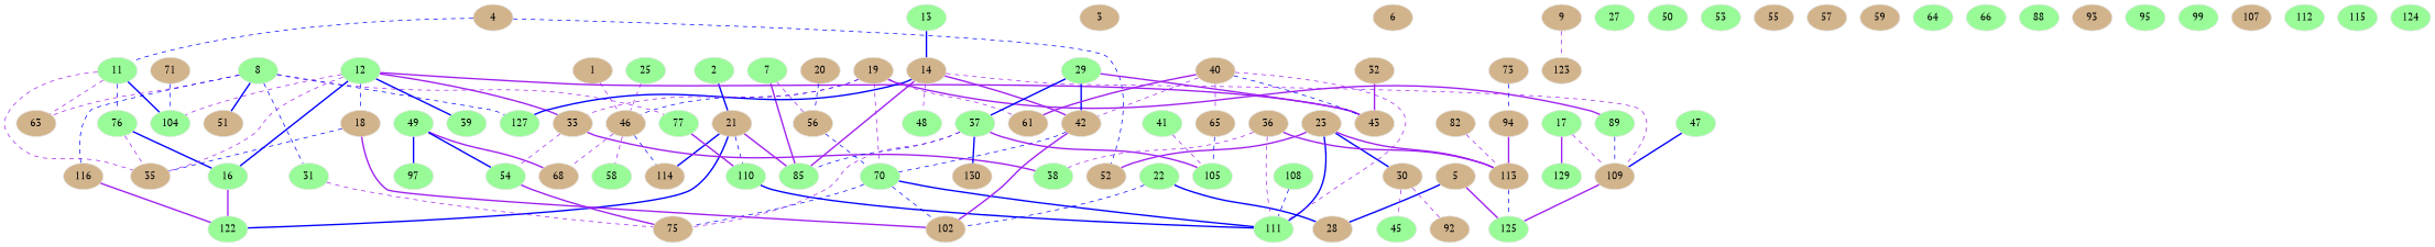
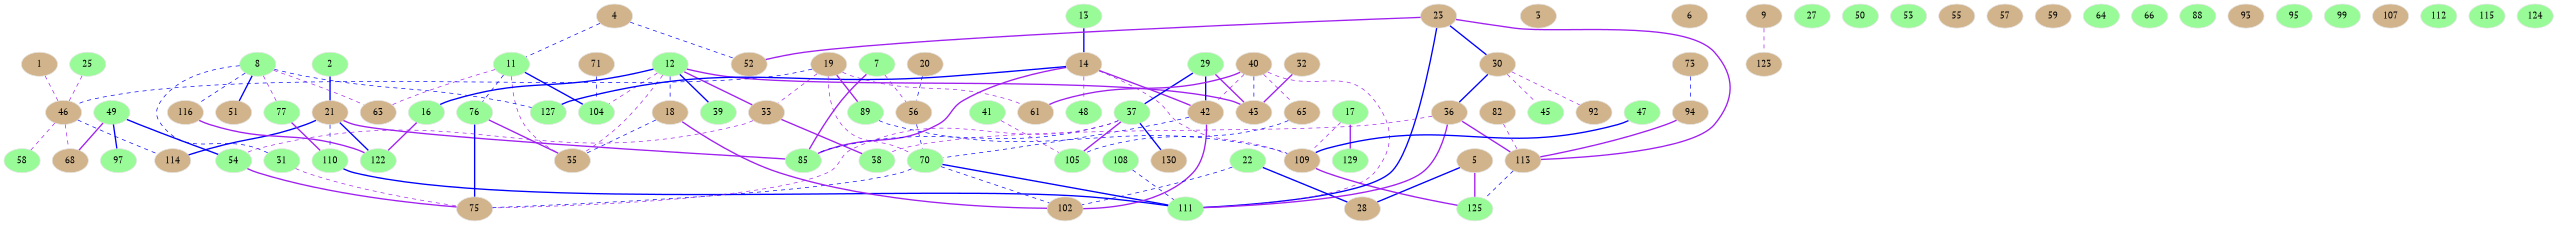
  graph {
    fontname="PT Serif"
    node [color=gray90 fillcolor=palegreen fontname="PT Serif" style=filled]
    edge [color=purple fontname="PT Serif" style=dashed]
    46 [fillcolor=tan super="+76"]
    114 [fillcolor=tan]
    58
    68 [fillcolor=tan]
    1 [fillcolor=tan]
    21 [fillcolor=tan super="+128"]
    85 [super="+96"]
    122
    110
    2
    3 [fillcolor=tan]
    11 [super="+78"]
    63 [fillcolor=tan]
    n14 [label=76]
    35 [fillcolor=tan super="+100"]
    104 [super="+118"]
    4 [fillcolor=tan]
    52 [fillcolor=tan super="+101"]
    5 [fillcolor=tan super="+10"]
    28 [fillcolor=tan]
    125
    6 [fillcolor=tan]
    7 [super="+84"]
    56 [fillcolor=tan]
    70 [super="+80"]
    8 [super="+15"]
    31 [super="+62"]
    51 [fillcolor=tan]
    77 [super="+87"]
    116 [fillcolor=tan]
    127
    75 [fillcolor=tan super="+117"]
    9 [fillcolor=tan super="+34"]
    123 [fillcolor=tan]
    12 [super="+67"]
    16
    18 [fillcolor=tan]
    33 [fillcolor=tan super="+98"]
    39
    43 [fillcolor=tan super="+91"]
    102 [fillcolor=tan super="+103"]
    38
    54
    13 [super="+60"]
    14 [fillcolor=tan super="+120"]
    42 [fillcolor=tan super="+86"]
    48
    109 [fillcolor=tan]
    17 [super="+72"]
    129
    19 [fillcolor=tan super="+74"]
    61 [fillcolor=tan]
    89
    111 [super="+126"]
    20 [fillcolor=tan super="+44"]
    22 [super="+119"]
    23 [fillcolor=tan super="+24"]
    30 [fillcolor=tan]
    113 [fillcolor=tan]
    36 [fillcolor=tan super="+69"]
    45 [super="+81"]
    92 [fillcolor=tan]
    25
    27
    29 [super="+121"]
    37 [super="+83"]
    105
    130 [fillcolor=tan]
    32 [fillcolor=tan]
    40 [fillcolor=tan super="+79"]
    65 [fillcolor=tan]
    41
    47
    49 [super="+106"]
    97
    50
    53
    55 [fillcolor=tan]
    57 [fillcolor=tan]
    59 [fillcolor=tan]
    64
    66
    71 [fillcolor=tan]
    73 [fillcolor=tan super="+90"]
    94 [fillcolor=tan]
    82 [fillcolor=tan]
    88
    93 [fillcolor=tan]
    95
    99
    107 [fillcolor=tan]
    108
    112
    115
    124
    46 -- 114 [color=blue]
    46 -- 58
    46 -- 68
    1 -- 46
    21 -- 114 [color=blue style=bold]
    21 -- 85 [style=bold]
    21 -- 122 [color=blue style=bold]
    21 -- 110 [color=blue]
    110 -- 111 [color=blue style=bold]
    2 -- 21 [color=blue style=bold]
    11 -- 63
    11 -- n14 [color=blue]
    11 -- 35
    11 -- 104 [color=blue style=bold]
-   n14 -- 35
-   n14 -- 16 [color=blue style=bold]
+   n14 -- 35 [style=bold]
+   n14 -- 75 [color=blue style=bold]
    4 -- 11 [color=blue]
    4 -- 52 [color=blue]
    5 -- 28 [color=blue style=bold]
    5 -- 125 [style=bold]
    7 -- 85 [style=bold]
    7 -- 56
    56 -- 70 [color=blue]
    70 -- 75 [color=blue]
    70 -- 102 [color=blue]
    70 -- 111 [color=blue style=bold]
    8 -- 63
    8 -- 31 [color=blue]
    8 -- 51 [color=blue style=bold]
    8 -- 77
    8 -- 116 [color=blue]
    8 -- 127 [color=blue]
    31 -- 75
    77 -- 110 [style=bold]
    116 -- 122 [style=bold]
    9 -- 123
    12 -- 35
    12 -- 104
    12 -- 16 [color=blue style=bold]
    12 -- 18 [color=blue]
    12 -- 33 [style=bold]
    12 -- 39 [color=blue style=bold]
    12 -- 43 [style=bold]
    16 -- 122 [style=bold]
    18 -- 35 [color=blue]
    18 -- 102 [style=bold]
    33 -- 38 [style=bold]
    33 -- 54
    54 -- 75 [style=bold]
    13 -- 14 [color=blue style=bold]
    14 -- 85 [style=bold]
    14 -- 127 [color=blue style=bold]
    14 -- 42 [style=bold]
    14 -- 48
    14 -- 109
    42 -- 70 [color=blue]
    42 -- 102 [style=bold]
    109 -- 125 [style=bold]
    17 -- 109
    17 -- 129 [style=bold]
    19 -- 46 [color=blue]
    19 -- 70 [weight=2]
    19 -- 33
    19 -- 61 [weight=2]
    19 -- 89 [style=bold]
    89 -- 109 [color=blue]
    20 -- 56 [color=blue]
    22 -- 28 [color=blue style=bold]
    22 -- 102 [color=blue]
    23 -- 52 [style=bold]
    23 -- 111 [color=blue style=bold]
    23 -- 30 [color=blue style=bold]
    23 -- 113 [style=bold]
+   30 -- 36 [color=blue style=bold]
    30 -- 45
    30 -- 92
    113 -- 125 [color=blue]
    36 -- 38
-   36 -- 111
+   36 -- 111 [style=bold]
    36 -- 113 [style=bold]
    25 -- 46
    29 -- 43 [style=bold]
    29 -- 42 [color=blue style=bold]
    29 -- 37 [color=blue style=bold]
    37 -- 85 [color=blue]
    37 -- 75
    37 -- 105 [style=bold]
    37 -- 130 [color=blue style=bold]
    32 -- 43 [style=bold]
    40 -- 43 [color=blue]
    40 -- 42
    40 -- 61 [style=bold]
    40 -- 111
    40 -- 65
    65 -- 105 [color=blue]
    41 -- 105
    47 -- 109 [color=blue style=bold]
    49 -- 68 [style=bold]
    49 -- 54 [color=blue style=bold]
    49 -- 97 [color=blue style=bold]
    71 -- 104 [color=blue]
    73 -- 94 [color=blue]
    94 -- 113 [style=bold]
    82 -- 113
    108 -- 111 [color=blue]
  }
